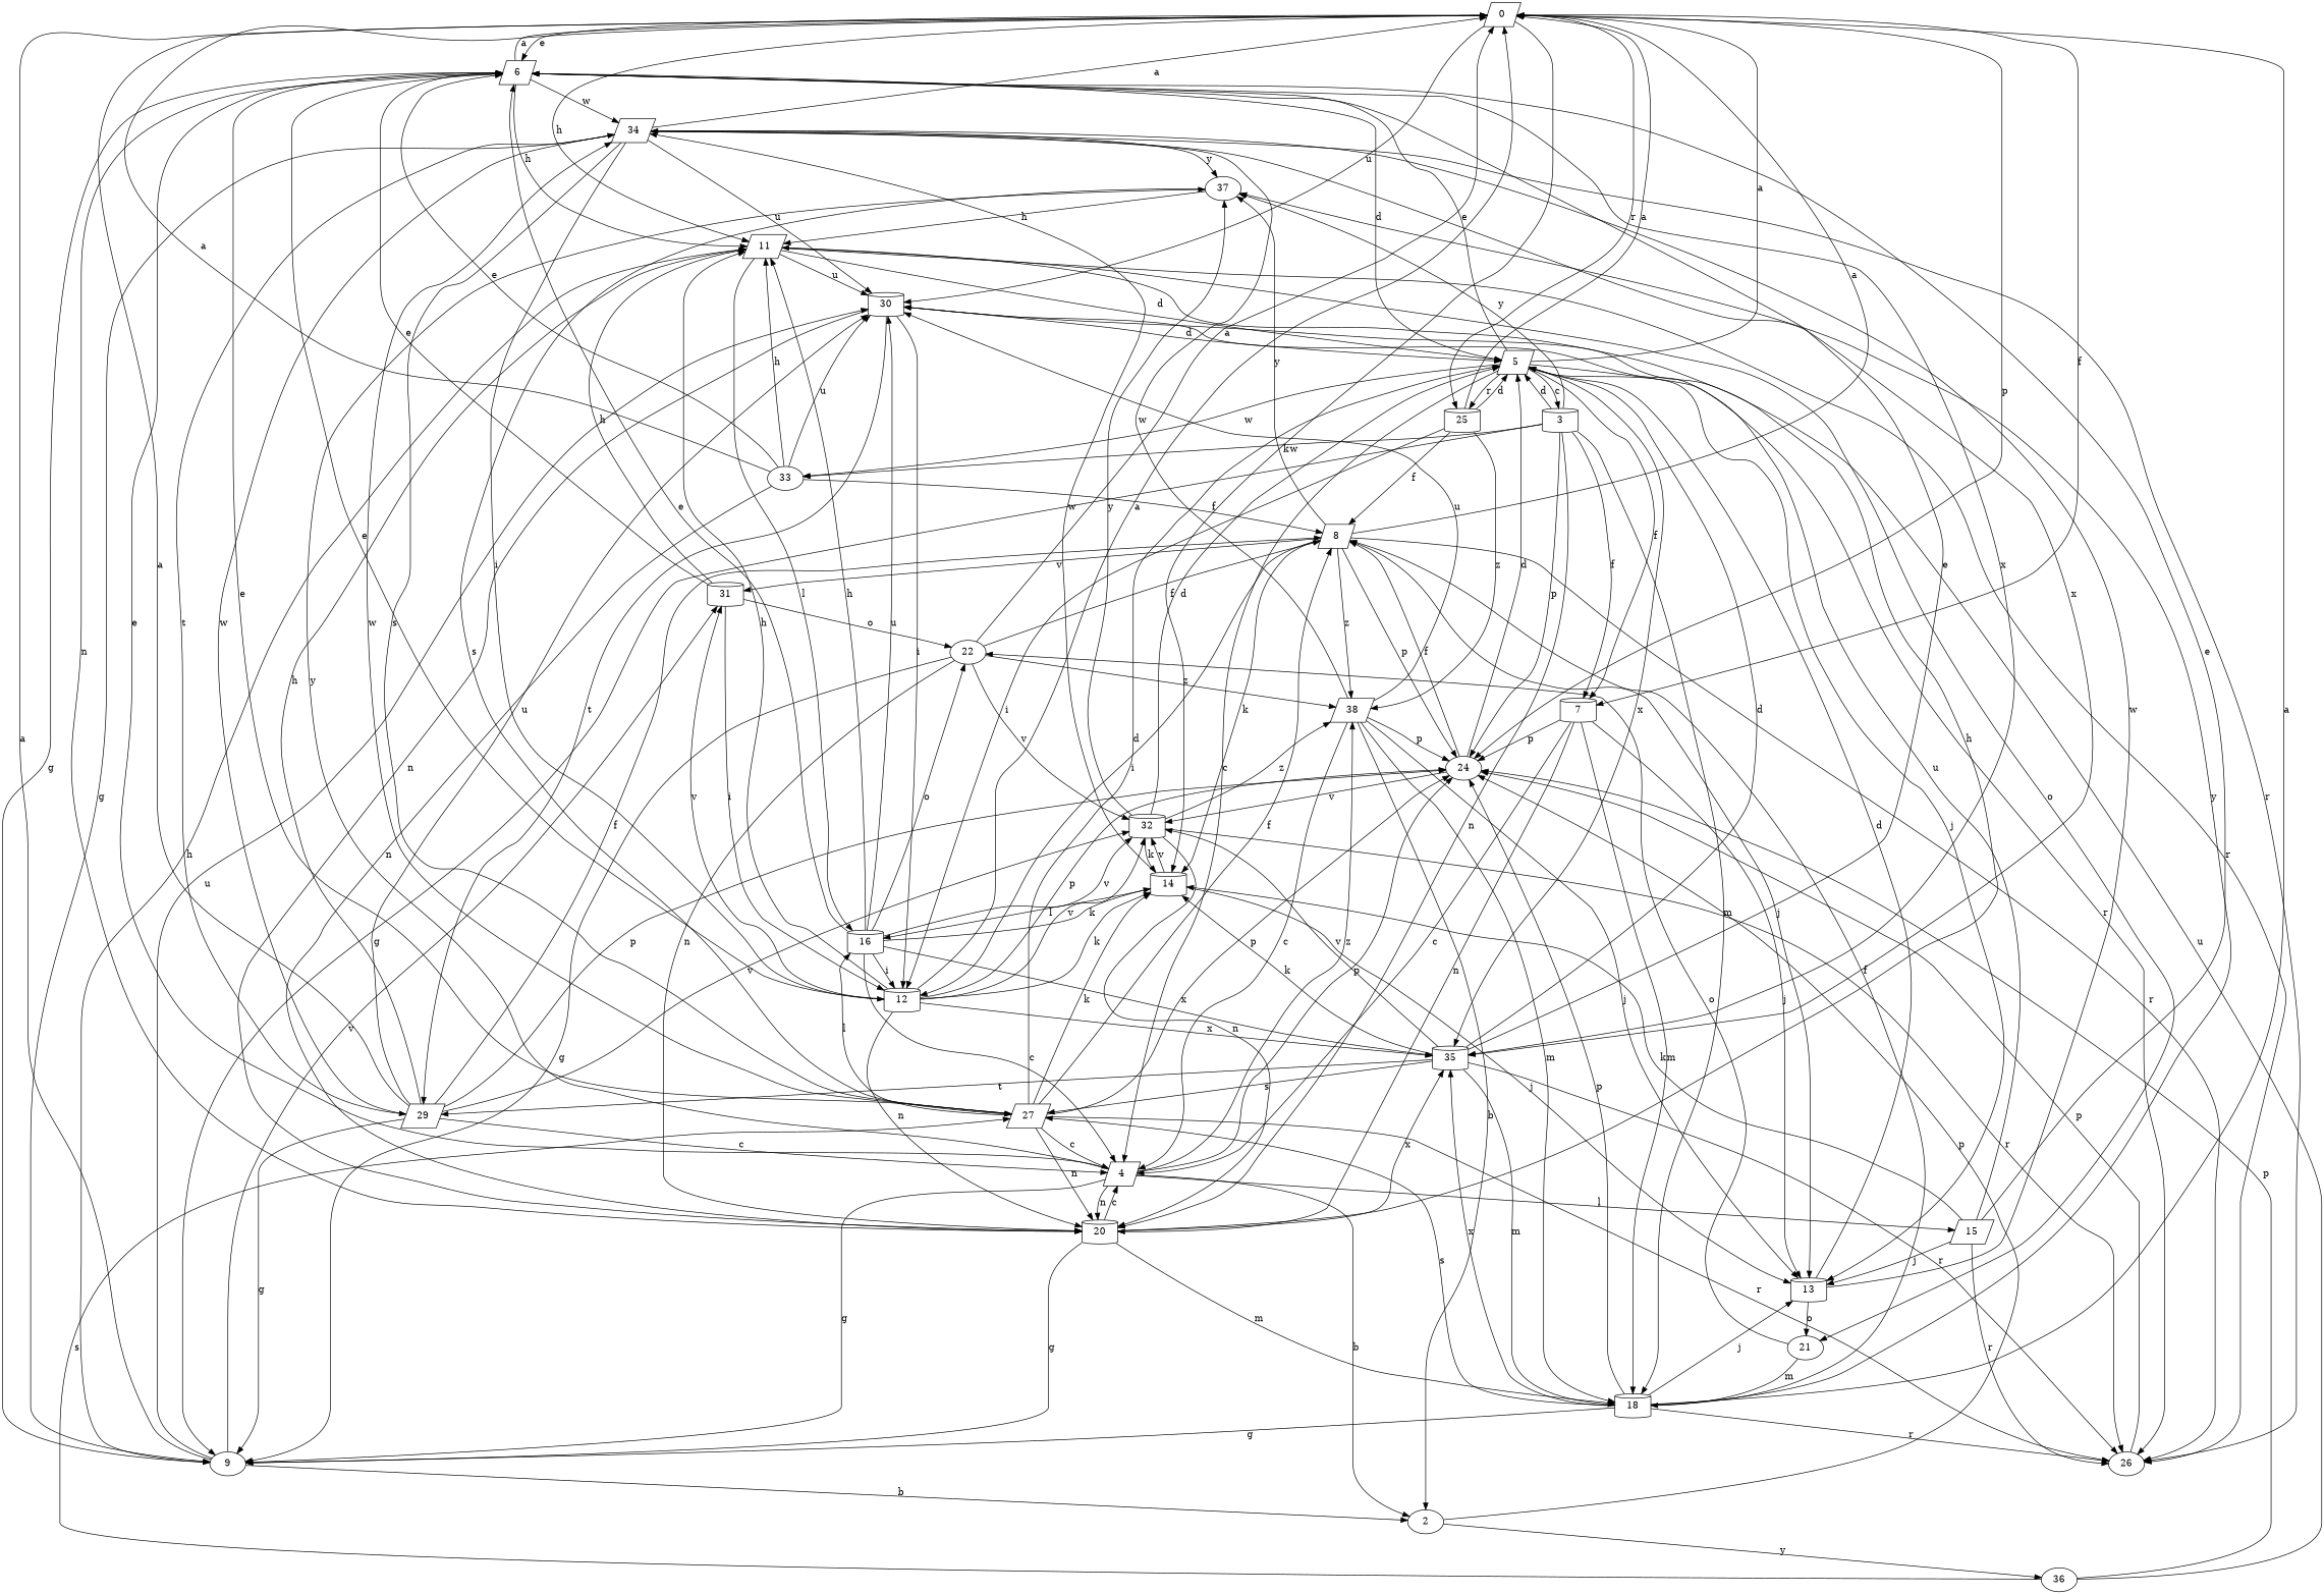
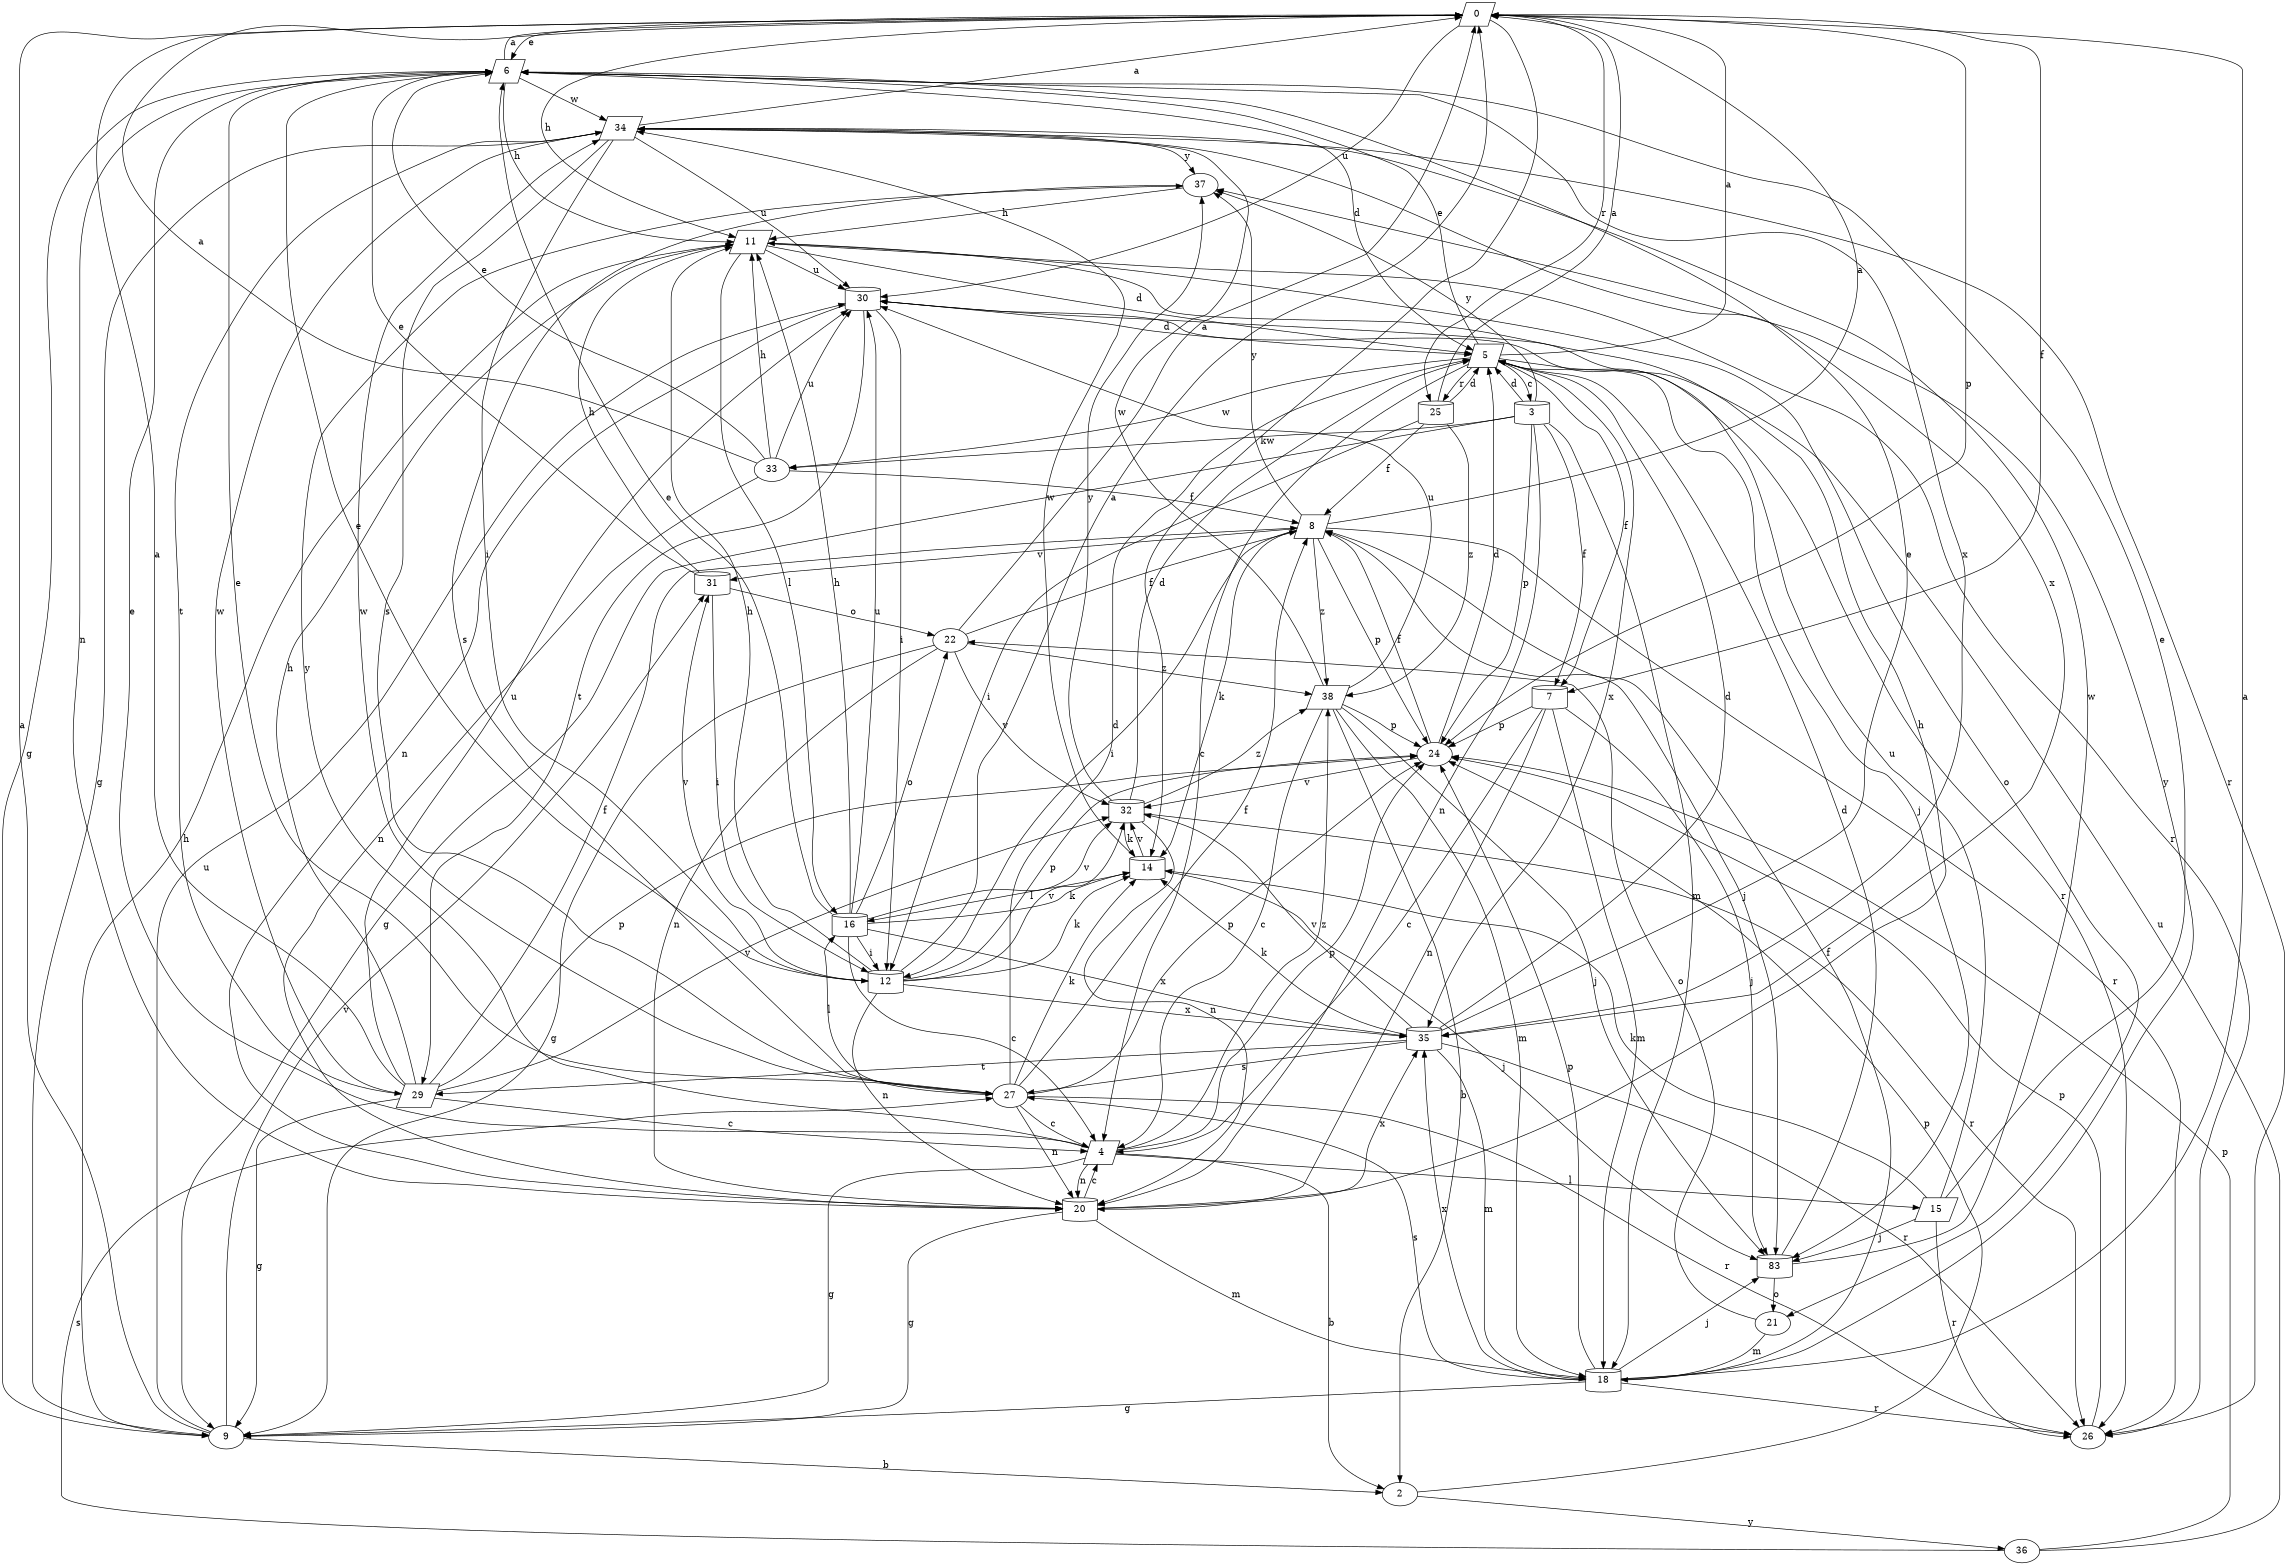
  strict digraph {
    node [shape=cylinder]
    0 [shape=parallelogram]
    6 [shape=parallelogram]
    7
    11 [shape=parallelogram]
    14
    24 [shape=ellipse]
    25
    30
    5 [shape=parallelogram]
    9 [shape=ellipse]
    20
    35
    34 [shape=parallelogram]
    18
    4 [shape=parallelogram]
-   13
+   13 [label=83]
    26 [shape=ellipse]
    16
    21 [shape=ellipse]
    32
    8 [shape=parallelogram]
    38 [shape=parallelogram]
    12
    29 [shape=parallelogram]
    2 [shape=ellipse]
    36 [shape=ellipse]
-   27 [shape=parallelogram]
+   27 [shape=ellipse]
    3
    33 [shape=ellipse]
    37 [shape=ellipse]
    31
    15 [shape=parallelogram]
    22 [shape=ellipse]
    0 -> 6 [label=e]
    0 -> 7 [label=f]
    0 -> 11 [label=h]
    0 -> 14 [label=k]
    0 -> 24 [label=p]
    0 -> 25 [label=r]
    0 -> 30 [label=u]
    6 -> 0 [label=a]
    6 -> 11 [label=h]
    6 -> 5 [label=d]
    6 -> 9 [label=g]
    6 -> 20 [label=n]
    6 -> 35 [label=x]
    6 -> 34 [label=w]
    7 -> 24 [label=p]
    7 -> 20 [label=n]
    7 -> 18 [label=m]
    7 -> 4 [label=c]
    7 -> 13 [label=j]
    11 -> 30 [label=u]
    11 -> 5 [label=d]
    11 -> 26 [label=r]
    11 -> 16 [label=l]
    11 -> 21 [label=o]
    14 -> 34 [label=w]
    14 -> 13 [label=j]
    14 -> 16 [label=l]
    14 -> 32 [label=v]
    24 -> 5 [label=d]
    24 -> 32 [label=v]
    24 -> 8 [label=f]
    25 -> 0 [label=a]
    25 -> 5 [label=d]
    25 -> 8 [label=f]
    25 -> 38 [label=z]
    25 -> 12 [label=i]
    30 -> 5 [label=d]
    30 -> 20 [label=n]
    30 -> 12 [label=i]
    30 -> 29 [label=t]
    5 -> 0 [label=a]
    5 -> 6 [label=e]
    5 -> 7 [label=f]
    5 -> 25 [label=r]
    5 -> 35 [label=x]
    5 -> 4 [label=c]
    5 -> 13 [label=j]
    5 -> 26 [label=r]
    5 -> 3 [label=c]
    5 -> 33 [label=w]
    9 -> 0 [label=a]
    9 -> 11 [label=h]
    9 -> 30 [label=u]
    9 -> 2 [label=b]
    9 -> 31 [label=v]
    20 -> 11 [label=h]
    20 -> 9 [label=g]
    20 -> 35 [label=x]
    20 -> 18 [label=m]
    20 -> 4 [label=c]
    35 -> 6 [label=e]
    35 -> 14 [label=k]
    35 -> 5 [label=d]
    35 -> 18 [label=m]
    35 -> 26 [label=r]
    35 -> 32 [label=v]
    35 -> 29 [label=t]
    35 -> 27 [label=s]
    34 -> 0 [label=a]
    34 -> 30 [label=u]
    34 -> 9 [label=g]
    34 -> 35 [label=x]
    34 -> 26 [label=r]
    34 -> 12 [label=i]
    34 -> 29 [label=t]
    34 -> 27 [label=s]
    34 -> 37 [label=y]
    18 -> 0 [label=a]
    18 -> 24 [label=p]
    18 -> 9 [label=g]
    18 -> 35 [label=x]
    18 -> 13 [label=j]
    18 -> 26 [label=r]
    18 -> 8 [label=f]
    18 -> 27 [label=s]
    18 -> 37 [label=y]
    4 -> 6 [label=e]
    4 -> 24 [label=p]
    4 -> 9 [label=g]
    4 -> 20 [label=n]
    4 -> 38 [label=z]
    4 -> 2 [label=b]
    4 -> 37 [label=y]
    4 -> 15 [label=l]
    13 -> 5 [label=d]
    13 -> 34 [label=w]
    13 -> 21 [label=o]
    26 -> 24 [label=p]
    16 -> 6 [label=e]
    16 -> 11 [label=h]
    16 -> 14 [label=k]
    16 -> 30 [label=u]
    16 -> 35 [label=x]
    16 -> 4 [label=c]
    16 -> 32 [label=v]
    16 -> 12 [label=i]
    16 -> 22 [label=o]
    21 -> 18 [label=m]
    21 -> 22 [label=o]
    32 -> 14 [label=k]
    32 -> 5 [label=d]
    32 -> 20 [label=n]
    32 -> 26 [label=r]
    32 -> 38 [label=z]
    32 -> 37 [label=y]
    8 -> 0 [label=a]
    8 -> 14 [label=k]
    8 -> 24 [label=p]
    8 -> 13 [label=j]
    8 -> 26 [label=r]
    8 -> 38 [label=z]
    8 -> 12 [label=i]
    8 -> 37 [label=y]
    8 -> 31 [label=v]
    38 -> 24 [label=p]
    38 -> 30 [label=u]
    38 -> 34 [label=w]
    38 -> 18 [label=m]
    38 -> 4 [label=c]
    38 -> 13 [label=j]
    38 -> 2 [label=b]
    12 -> 0 [label=a]
    12 -> 6 [label=e]
    12 -> 11 [label=h]
    12 -> 14 [label=k]
    12 -> 24 [label=p]
    12 -> 20 [label=n]
    12 -> 35 [label=x]
    12 -> 32 [label=v]
    12 -> 31 [label=v]
    29 -> 0 [label=a]
    29 -> 11 [label=h]
    29 -> 24 [label=p]
    29 -> 30 [label=u]
    29 -> 9 [label=g]
    29 -> 34 [label=w]
    29 -> 4 [label=c]
    29 -> 32 [label=v]
    29 -> 8 [label=f]
    2 -> 24 [label=p]
    2 -> 36 [label=y]
    36 -> 24 [label=p]
    36 -> 30 [label=u]
    36 -> 27 [label=s]
    27 -> 6 [label=e]
    27 -> 14 [label=k]
    27 -> 24 [label=p]
    27 -> 5 [label=d]
    27 -> 20 [label=n]
    27 -> 34 [label=w]
    27 -> 4 [label=c]
    27 -> 26 [label=r]
    27 -> 16 [label=l]
    27 -> 8 [label=f]
    3 -> 7 [label=f]
    3 -> 24 [label=p]
    3 -> 5 [label=d]
    3 -> 9 [label=g]
    3 -> 20 [label=n]
    3 -> 18 [label=m]
    3 -> 33 [label=w]
    3 -> 37 [label=y]
    33 -> 0 [label=a]
    33 -> 6 [label=e]
    33 -> 11 [label=h]
    33 -> 30 [label=u]
    33 -> 20 [label=n]
    33 -> 8 [label=f]
    37 -> 11 [label=h]
    37 -> 27 [label=s]
    31 -> 6 [label=e]
    31 -> 11 [label=h]
    31 -> 12 [label=i]
    31 -> 22 [label=o]
    15 -> 6 [label=e]
    15 -> 14 [label=k]
    15 -> 30 [label=u]
    15 -> 13 [label=j]
    15 -> 26 [label=r]
    22 -> 0 [label=a]
    22 -> 9 [label=g]
    22 -> 20 [label=n]
    22 -> 32 [label=v]
    22 -> 8 [label=f]
    22 -> 38 [label=z]
  }
